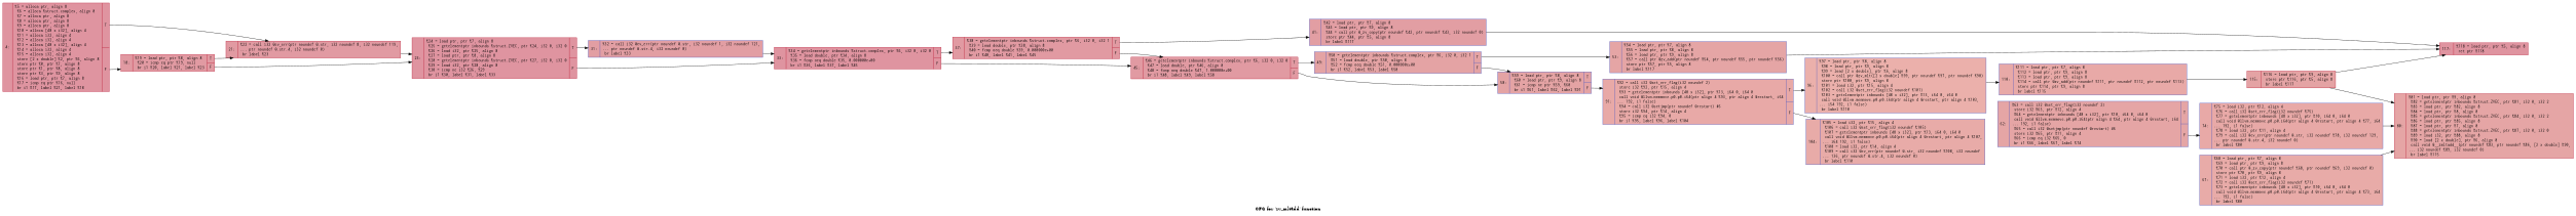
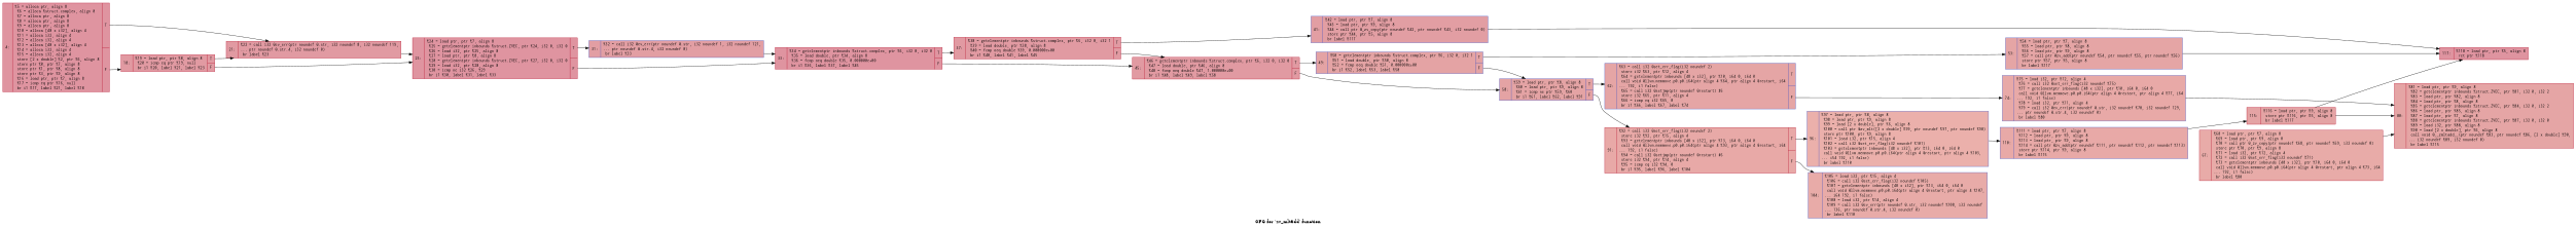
  digraph {
    label="CFG for 'zv_mltadd' function"
    rankdir=LR
    node [color="#3d50c3ff" fillcolor="#b70d2870" fontname=Courier shape=record style=filled]
    n1 [color="#b70d28ff" label="{4:\l|  %5 = alloca ptr, align 8\l  %6 = alloca %struct.complex, align 8\l  %7 = alloca ptr, align 8\l  %8 = alloca ptr, align 8\l  %9 = alloca ptr, align 8\l  %10 = alloca [48 x i32], align 4\l  %11 = alloca i32, align 4\l  %12 = alloca i32, align 4\l  %13 = alloca [48 x i32], align 4\l  %14 = alloca i32, align 4\l  %15 = alloca i32, align 4\l  store [2 x double] %2, ptr %6, align 8\l  store ptr %0, ptr %7, align 8\l  store ptr %1, ptr %8, align 8\l  store ptr %3, ptr %9, align 8\l  %16 = load ptr, ptr %7, align 8\l  %17 = icmp eq ptr %16, null\l  br i1 %17, label %21, label %18\l|{<s0>T|<s1>F}}"]
    n2 [color="#b70d28ff" fillcolor="#bb1b2c70" label="{21:\l|  %22 = call i32 @ev_err(ptr noundef @.str, i32 noundef 8, i32 noundef 119,\l... ptr noundef @.str.4, i32 noundef 0)\l  br label %23\l}"]
    n3 [color="#b70d28ff" fillcolor="#bb1b2c70" label="{18:\l|  %19 = load ptr, ptr %8, align 8\l  %20 = icmp eq ptr %19, null\l  br i1 %20, label %21, label %23\l|{<s0>T|<s1>F}}"]
    n4 [color="#b70d28ff" label="{23:\l|  %24 = load ptr, ptr %7, align 8\l  %25 = getelementptr inbounds %struct.ZVEC, ptr %24, i32 0, i32 0\l  %26 = load i32, ptr %25, align 8\l  %27 = load ptr, ptr %8, align 8\l  %28 = getelementptr inbounds %struct.ZVEC, ptr %27, i32 0, i32 0\l  %29 = load i32, ptr %28, align 8\l  %30 = icmp ne i32 %26, %29\l  br i1 %30, label %31, label %33\l|{<s0>T|<s1>F}}"]
    n5 [fillcolor="#be242e70" label="{31:\l|  %32 = call i32 @ev_err(ptr noundef @.str, i32 noundef 1, i32 noundef 121,\l... ptr noundef @.str.4, i32 noundef 0)\l  br label %33\l}"]
    n6 [color="#b70d28ff" label="{33:\l|  %34 = getelementptr inbounds %struct.complex, ptr %6, i32 0, i32 0\l  %35 = load double, ptr %34, align 8\l  %36 = fcmp oeq double %35, 0.000000e+00\l  br i1 %36, label %37, label %45\l|{<s0>T|<s1>F}}"]
    n7 [color="#b70d28ff" fillcolor="#bb1b2c70" label="{37:\l|  %38 = getelementptr inbounds %struct.complex, ptr %6, i32 0, i32 1\l  %39 = load double, ptr %38, align 8\l  %40 = fcmp oeq double %39, 0.000000e+00\l  br i1 %40, label %41, label %45\l|{<s0>T|<s1>F}}"]
    n8 [color="#b70d28ff" fillcolor="#bb1b2c70" label="{45:\l|  %46 = getelementptr inbounds %struct.complex, ptr %6, i32 0, i32 0\l  %47 = load double, ptr %46, align 8\l  %48 = fcmp oeq double %47, 1.000000e+00\l  br i1 %48, label %49, label %58\l|{<s0>T|<s1>F}}"]
    n9 [fillcolor="#be242e70" label="{41:\l|  %42 = load ptr, ptr %7, align 8\l  %43 = load ptr, ptr %9, align 8\l  %44 = call ptr @_zv_copy(ptr noundef %42, ptr noundef %43, i32 noundef 0)\l  store ptr %44, ptr %5, align 8\l  br label %117\l}"]
    n10 [fillcolor="#c32e3170" label="{49:\l|  %50 = getelementptr inbounds %struct.complex, ptr %6, i32 0, i32 1\l  %51 = load double, ptr %50, align 8\l  %52 = fcmp oeq double %51, 0.000000e+00\l  br i1 %52, label %53, label %58\l|{<s0>T|<s1>F}}"]
    n11 [fillcolor="#c32e3170" label="{58:\l|  %59 = load ptr, ptr %8, align 8\l  %60 = load ptr, ptr %9, align 8\l  %61 = icmp ne ptr %59, %60\l  br i1 %61, label %62, label %91\l|{<s0>T|<s1>F}}"]
    n12 [color="#b70d28ff" label="{117:\l|  %118 = load ptr, ptr %5, align 8\l  ret ptr %118\l}"]
    n13 [fillcolor="#c5333470" label="{53:\l|  %54 = load ptr, ptr %7, align 8\l  %55 = load ptr, ptr %8, align 8\l  %56 = load ptr, ptr %9, align 8\l  %57 = call ptr @zv_add(ptr noundef %54, ptr noundef %55, ptr noundef %56)\l  store ptr %57, ptr %5, align 8\l  br label %117\l}"]
    n14 [fillcolor="#c5333470" label="{62:\l|  %63 = call i32 @set_err_flag(i32 noundef 2)\l  store i32 %63, ptr %12, align 4\l  %64 = getelementptr inbounds [48 x i32], ptr %10, i64 0, i64 0\l  call void @llvm.memmove.p0.p0.i64(ptr align 4 %64, ptr align 4 @restart, i64\l... 192, i1 false)\l  %65 = call i32 @setjmp(ptr noundef @restart) #6\l  store i32 %65, ptr %11, align 4\l  %66 = icmp eq i32 %65, 0\l  br i1 %66, label %67, label %74\l|{<s0>T|<s1>F}}"]
-   n15 [fillcolor="#ca3b3770" label="{91:\l|  %92 = call i32 @set_err_flag(i32 noundef 2)\l  store i32 %92, ptr %15, align 4\l  %93 = getelementptr inbounds [48 x i32], ptr %13, i64 0, i64 0\l  call void @llvm.memmove.p0.p0.i64(ptr align 4 %93, ptr align 4 @restart, i64\l... 192, i1 false)\l  %94 = call i32 @setjmp(ptr noundef @restart) #6\l  store i32 %94, ptr %14, align 4\l  %95 = icmp eq i32 %94, 0\l  br i1 %95, label %96, label %104\l|{<s0>T|<s1>F}}"]
+   n15 [color="#b70d28ff" fillcolor="#ca3b3770" label="{91:\l|  %92 = call i32 @set_err_flag(i32 noundef 2)\l  store i32 %92, ptr %15, align 4\l  %93 = getelementptr inbounds [48 x i32], ptr %13, i64 0, i64 0\l  call void @llvm.memmove.p0.p0.i64(ptr align 4 %93, ptr align 4 @restart, i64\l... 192, i1 false)\l  %94 = call i32 @setjmp(ptr noundef @restart) #6\l  store i32 %94, ptr %14, align 4\l  %95 = icmp eq i32 %94, 0\l  br i1 %95, label %96, label %104\l|{<s0>T|<s1>F}}"]
    n16 [fillcolor="#ca3b3770" label="{74:\l|  %75 = load i32, ptr %12, align 4\l  %76 = call i32 @set_err_flag(i32 noundef %75)\l  %77 = getelementptr inbounds [48 x i32], ptr %10, i64 0, i64 0\l  call void @llvm.memmove.p0.p0.i64(ptr align 4 @restart, ptr align 4 %77, i64\l... 192, i1 false)\l  %78 = load i32, ptr %11, align 4\l  %79 = call i32 @ev_err(ptr noundef @.str, i32 noundef %78, i32 noundef 129,\l... ptr noundef @.str.4, i32 noundef 0)\l  br label %80\l}"]
    n17 [fillcolor="#d24b4070" label="{96:\l|  %97 = load ptr, ptr %8, align 8\l  %98 = load ptr, ptr %9, align 8\l  %99 = load [2 x double], ptr %6, align 8\l  %100 = call ptr @zv_mlt([2 x double] %99, ptr noundef %97, ptr noundef %98)\l  store ptr %100, ptr %9, align 8\l  %101 = load i32, ptr %15, align 4\l  %102 = call i32 @set_err_flag(i32 noundef %101)\l  %103 = getelementptr inbounds [48 x i32], ptr %13, i64 0, i64 0\l  call void @llvm.memmove.p0.p0.i64(ptr align 4 @restart, ptr align 4 %103,\l... i54 192, i1 false)\l  br label %110\l}"]
    n18 [fillcolor="#cc403a70" label="{104:\l|  %105 = load i32, ptr %15, align 4\l  %106 = call i32 @set_err_flag(i32 noundef %105)\l  %107 = getelementptr inbounds [48 x i32], ptr %13, i64 0, i64 0\l  call void @llvm.memmove.p0.p0.i64(ptr align 4 @restart, ptr align 4 %107,\l... i64 192, i1 false)\l  %108 = load i32, ptr %14, align 4\l  %109 = call i32 @ev_err(ptr noundef @.str, i32 noundef %108, i32 noundef\l... 136, ptr noundef @.str.4, i32 noundef 0)\l  br label %110\l}"]
-   n19 [fillcolor="#cc403a70" label="{67:\l|  %68 = load ptr, ptr %7, align 8\l  %69 = load ptr, ptr %9, align 8\l  %70 = call ptr @_zv_copy(ptr noundef %68, ptr noundef %69, i32 noundef 0)\l  store ptr %70, ptr %9, align 8\l  %71 = load i32, ptr %12, align 4\l  %72 = call i32 @set_err_flag(i32 noundef %71)\l  %73 = getelementptr inbounds [48 x i32], ptr %10, i64 0, i64 0\l  call void @llvm.memmove.p0.p0.i64(ptr align 4 @restart, ptr align 4 %73, i64\l... 192, i1 false)\l  br label %80\l}"]
+   n19 [color="#b70d28ff" fillcolor="#cc403a70" label="{67:\l|  %68 = load ptr, ptr %7, align 8\l  %69 = load ptr, ptr %9, align 8\l  %70 = call ptr @_zv_copy(ptr noundef %68, ptr noundef %69, i32 noundef 0)\l  store ptr %70, ptr %9, align 8\l  %71 = load i32, ptr %12, align 4\l  %72 = call i32 @set_err_flag(i32 noundef %71)\l  %73 = getelementptr inbounds [48 x i32], ptr %10, i64 0, i64 0\l  call void @llvm.memmove.p0.p0.i64(ptr align 4 @restart, ptr align 4 %73, i64\l... 192, i1 false)\l  br label %80\l}"]
    n20 [color="#b70d28ff" fillcolor="#c5333470" label="{80:\l|  %81 = load ptr, ptr %9, align 8\l  %82 = getelementptr inbounds %struct.ZVEC, ptr %81, i32 0, i32 2\l  %83 = load ptr, ptr %82, align 8\l  %84 = load ptr, ptr %8, align 8\l  %85 = getelementptr inbounds %struct.ZVEC, ptr %84, i32 0, i32 2\l  %86 = load ptr, ptr %85, align 8\l  %87 = load ptr, ptr %7, align 8\l  %88 = getelementptr inbounds %struct.ZVEC, ptr %87, i32 0, i32 0\l  %89 = load i32, ptr %88, align 8\l  %90 = load [2 x double], ptr %6, align 8\l  call void @__zmltadd__(ptr noundef %83, ptr noundef %86, [2 x double] %90,\l... i32 noundef %89, i32 noundef 0)\l  br label %115\l}"]
    n21 [fillcolor="#ca3b3770" label="{110:\l|  %111 = load ptr, ptr %7, align 8\l  %112 = load ptr, ptr %9, align 8\l  %113 = load ptr, ptr %9, align 8\l  %114 = call ptr @zv_add(ptr noundef %111, ptr noundef %112, ptr noundef %113)\l  store ptr %114, ptr %9, align 8\l  br label %115\l}"]
    n22 [color="#b70d28ff" fillcolor="#c32e3170" label="{115:\l|  %116 = load ptr, ptr %9, align 8\l  store ptr %116, ptr %5, align 8\l  br label %117\l}"]
    n1 -> n2 [tailport=s0]
    n1 -> n3 [tailport=s1]
    n2 -> n4
    n3 -> n2 [tailport=s0]
    n3 -> n4 [tailport=s1]
    n4 -> n5 [tailport=s0]
    n4 -> n6 [tailport=s1]
    n5 -> n6
    n6 -> n7 [tailport=s0]
    n6 -> n8 [tailport=s1]
    n7 -> n8 [tailport=s1]
    n7 -> n9 [tailport=s0]
    n8 -> n10 [tailport=s0]
    n8 -> n11 [tailport=s1]
    n9 -> n12
    n10 -> n11 [tailport=s1]
    n10 -> n13 [tailport=s0]
+   n11 -> n14 [tailport=s0]
    n11 -> n15 [tailport=s1]
    n13 -> n12
    n14 -> n16 [tailport=s1]
    n15 -> n17 [tailport=s0]
    n15 -> n18 [tailport=s1]
    n16 -> n20
    n17 -> n21
    n19 -> n20
    n21 -> n22
    n22 -> n12
    n22 -> n20
  }
